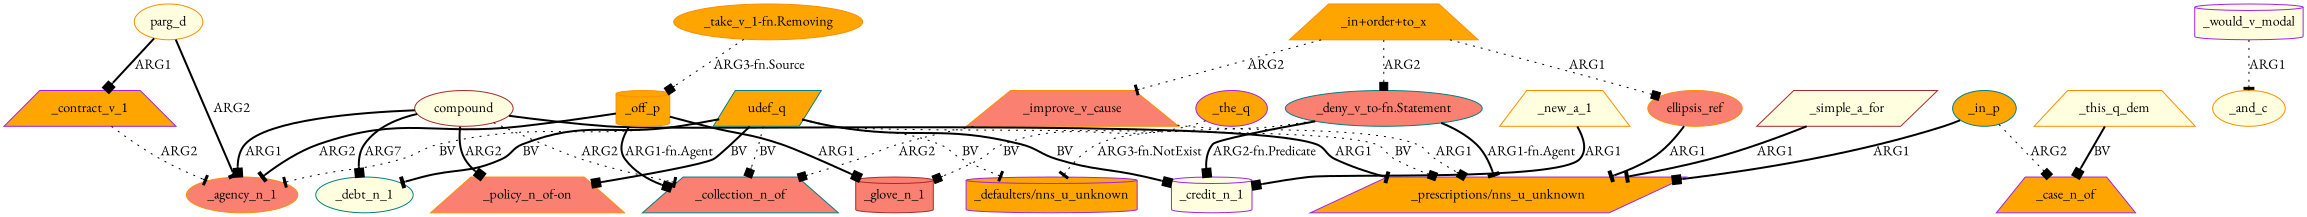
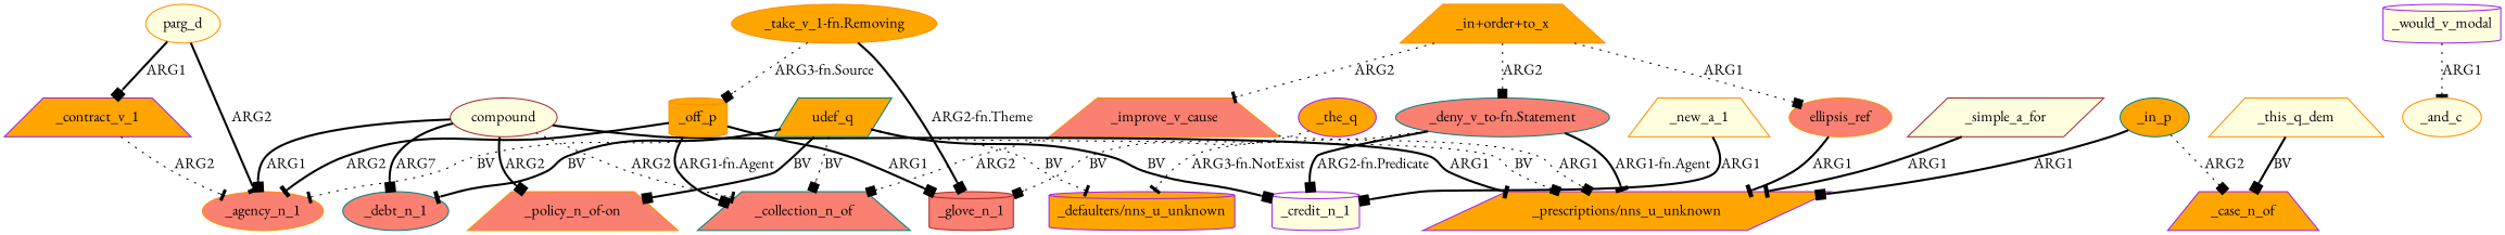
  digraph {
    fontname="EB Garamond"
    node [color=darkorange fillcolor=orange fontname="EB Garamond" shape=ellipse style=filled]
    edge [arrowhead=box fontname="EB Garamond" style=bold]
    "_deny_v_to-fn.Statement" [color=teal fillcolor=salmon]
    _credit_n_1 [color=purple fillcolor=lightyellow shape=cylinder]
    "_prescriptions/nns_u_unknown" [color=purple shape=parallelogram]
    "_defaulters/nns_u_unknown" [color=purple shape=cylinder]
    _would_v_modal [color=purple fillcolor=lightyellow shape=cylinder]
    _and_c [fillcolor=lightyellow]
    _improve_v_cause [fillcolor=salmon shape=trapezium]
    _collection_n_of [color=teal fillcolor=salmon shape=trapezium]
    _contract_v_1 [color=purple shape=trapezium]
    _agency_n_1 [fillcolor=salmon]
    compound [color=brown fillcolor=lightyellow]
-   _debt_n_1 [color=teal fillcolor=lightyellow]
+   _debt_n_1 [color=teal fillcolor=salmon]
    "_policy_n_of-on" [fillcolor=salmon shape=trapezium]
    _the_q [color=purple]
    _glove_n_1 [color=brown fillcolor=salmon shape=cylinder]
    udef_q [color=teal shape=parallelogram]
    _off_p [shape=cylinder]
    _simple_a_for [color=brown fillcolor=lightyellow shape=parallelogram]
    _in_p [color=teal]
    _case_n_of [color=purple shape=trapezium]
    parg_d [fillcolor=lightyellow]
    "_in+order+to_x" [shape=trapezium]
    ellipsis_ref [fillcolor=salmon]
    _this_q_dem [fillcolor=lightyellow shape=trapezium]
    "_take_v_1-fn.Removing"
    _new_a_1 [fillcolor=lightyellow shape=trapezium]
    "_deny_v_to-fn.Statement" -> _credit_n_1 [label="ARG2-fn.Predicate"]
    "_deny_v_to-fn.Statement" -> "_prescriptions/nns_u_unknown" [arrowhead=tee label="ARG1-fn.Agent"]
    "_deny_v_to-fn.Statement" -> "_defaulters/nns_u_unknown" [arrowhead=tee label="ARG3-fn.NotExist" style=dotted]
    _would_v_modal -> _and_c [arrowhead=tee label=ARG1 style=dotted]
    _improve_v_cause -> "_prescriptions/nns_u_unknown" [label=ARG1 style=dotted]
    _improve_v_cause -> _collection_n_of [label=ARG2 style=dotted]
    _contract_v_1 -> _agency_n_1 [arrowhead=tee label=ARG2 style=dotted]
    compound -> "_prescriptions/nns_u_unknown" [arrowhead=tee label=ARG1]
    compound -> _collection_n_of [arrowhead=tee label=ARG2 style=dotted]
    compound -> _agency_n_1 [label=ARG1]
    compound -> _debt_n_1 [label=ARG7]
    compound -> "_policy_n_of-on" [label=ARG2]
    _the_q -> _glove_n_1 [label=BV style=dotted]
    udef_q -> _credit_n_1 [label=BV]
    udef_q -> "_prescriptions/nns_u_unknown" [label=BV style=dotted]
    udef_q -> "_defaulters/nns_u_unknown" [arrowhead=tee label=BV style=dotted]
    udef_q -> _collection_n_of [label=BV style=dotted]
    udef_q -> _agency_n_1 [arrowhead=tee label=BV style=dotted]
    udef_q -> _debt_n_1 [arrowhead=tee label=BV]
    udef_q -> "_policy_n_of-on" [label=BV]
    _off_p -> _collection_n_of [label="ARG1-fn.Agent"]
    _off_p -> _agency_n_1 [arrowhead=tee label=ARG2]
    _off_p -> _glove_n_1 [label=ARG1]
    _simple_a_for -> "_prescriptions/nns_u_unknown" [arrowhead=tee label=ARG1]
    _in_p -> "_prescriptions/nns_u_unknown" [label=ARG1]
    _in_p -> _case_n_of [label=ARG2 style=dotted]
    parg_d -> _contract_v_1 [label=ARG1]
    parg_d -> _agency_n_1 [arrowhead=tee label=ARG2]
    "_in+order+to_x" -> "_deny_v_to-fn.Statement" [label=ARG2 style=dotted]
    "_in+order+to_x" -> _improve_v_cause [arrowhead=tee label=ARG2 style=dotted]
    "_in+order+to_x" -> ellipsis_ref [label=ARG1 style=dotted]
    ellipsis_ref -> "_prescriptions/nns_u_unknown" [arrowhead=tee label=ARG1]
    _this_q_dem -> _case_n_of [label=BV]
+   "_take_v_1-fn.Removing" -> _glove_n_1 [label="ARG2-fn.Theme"]
    "_take_v_1-fn.Removing" -> _off_p [label="ARG3-fn.Source" style=dotted]
    _new_a_1 -> _credit_n_1 [label=ARG1]
  }
